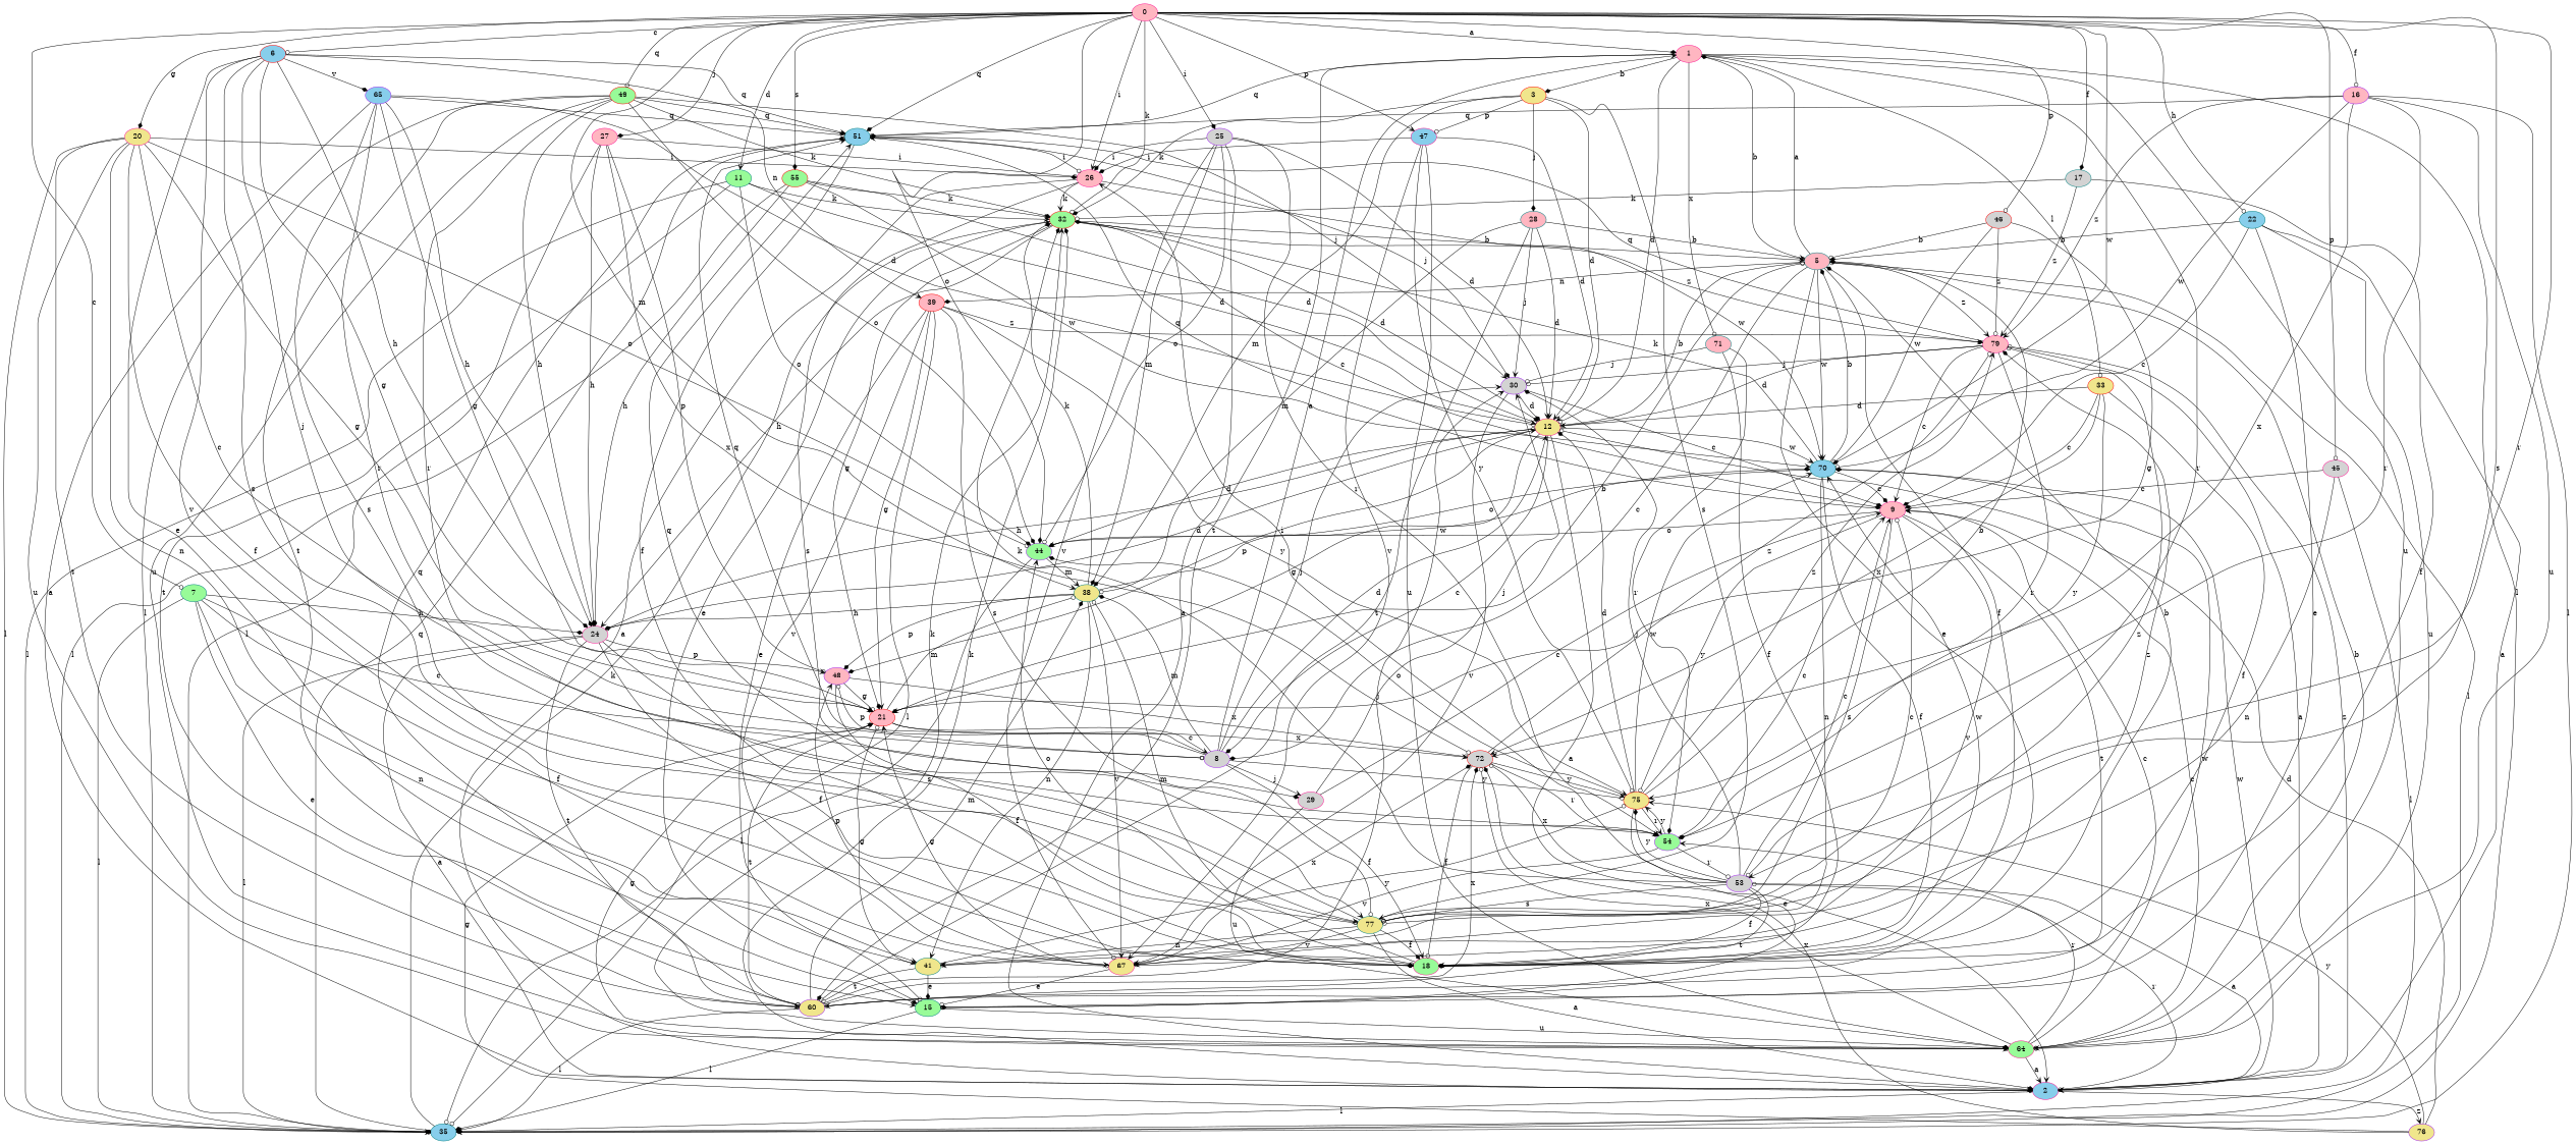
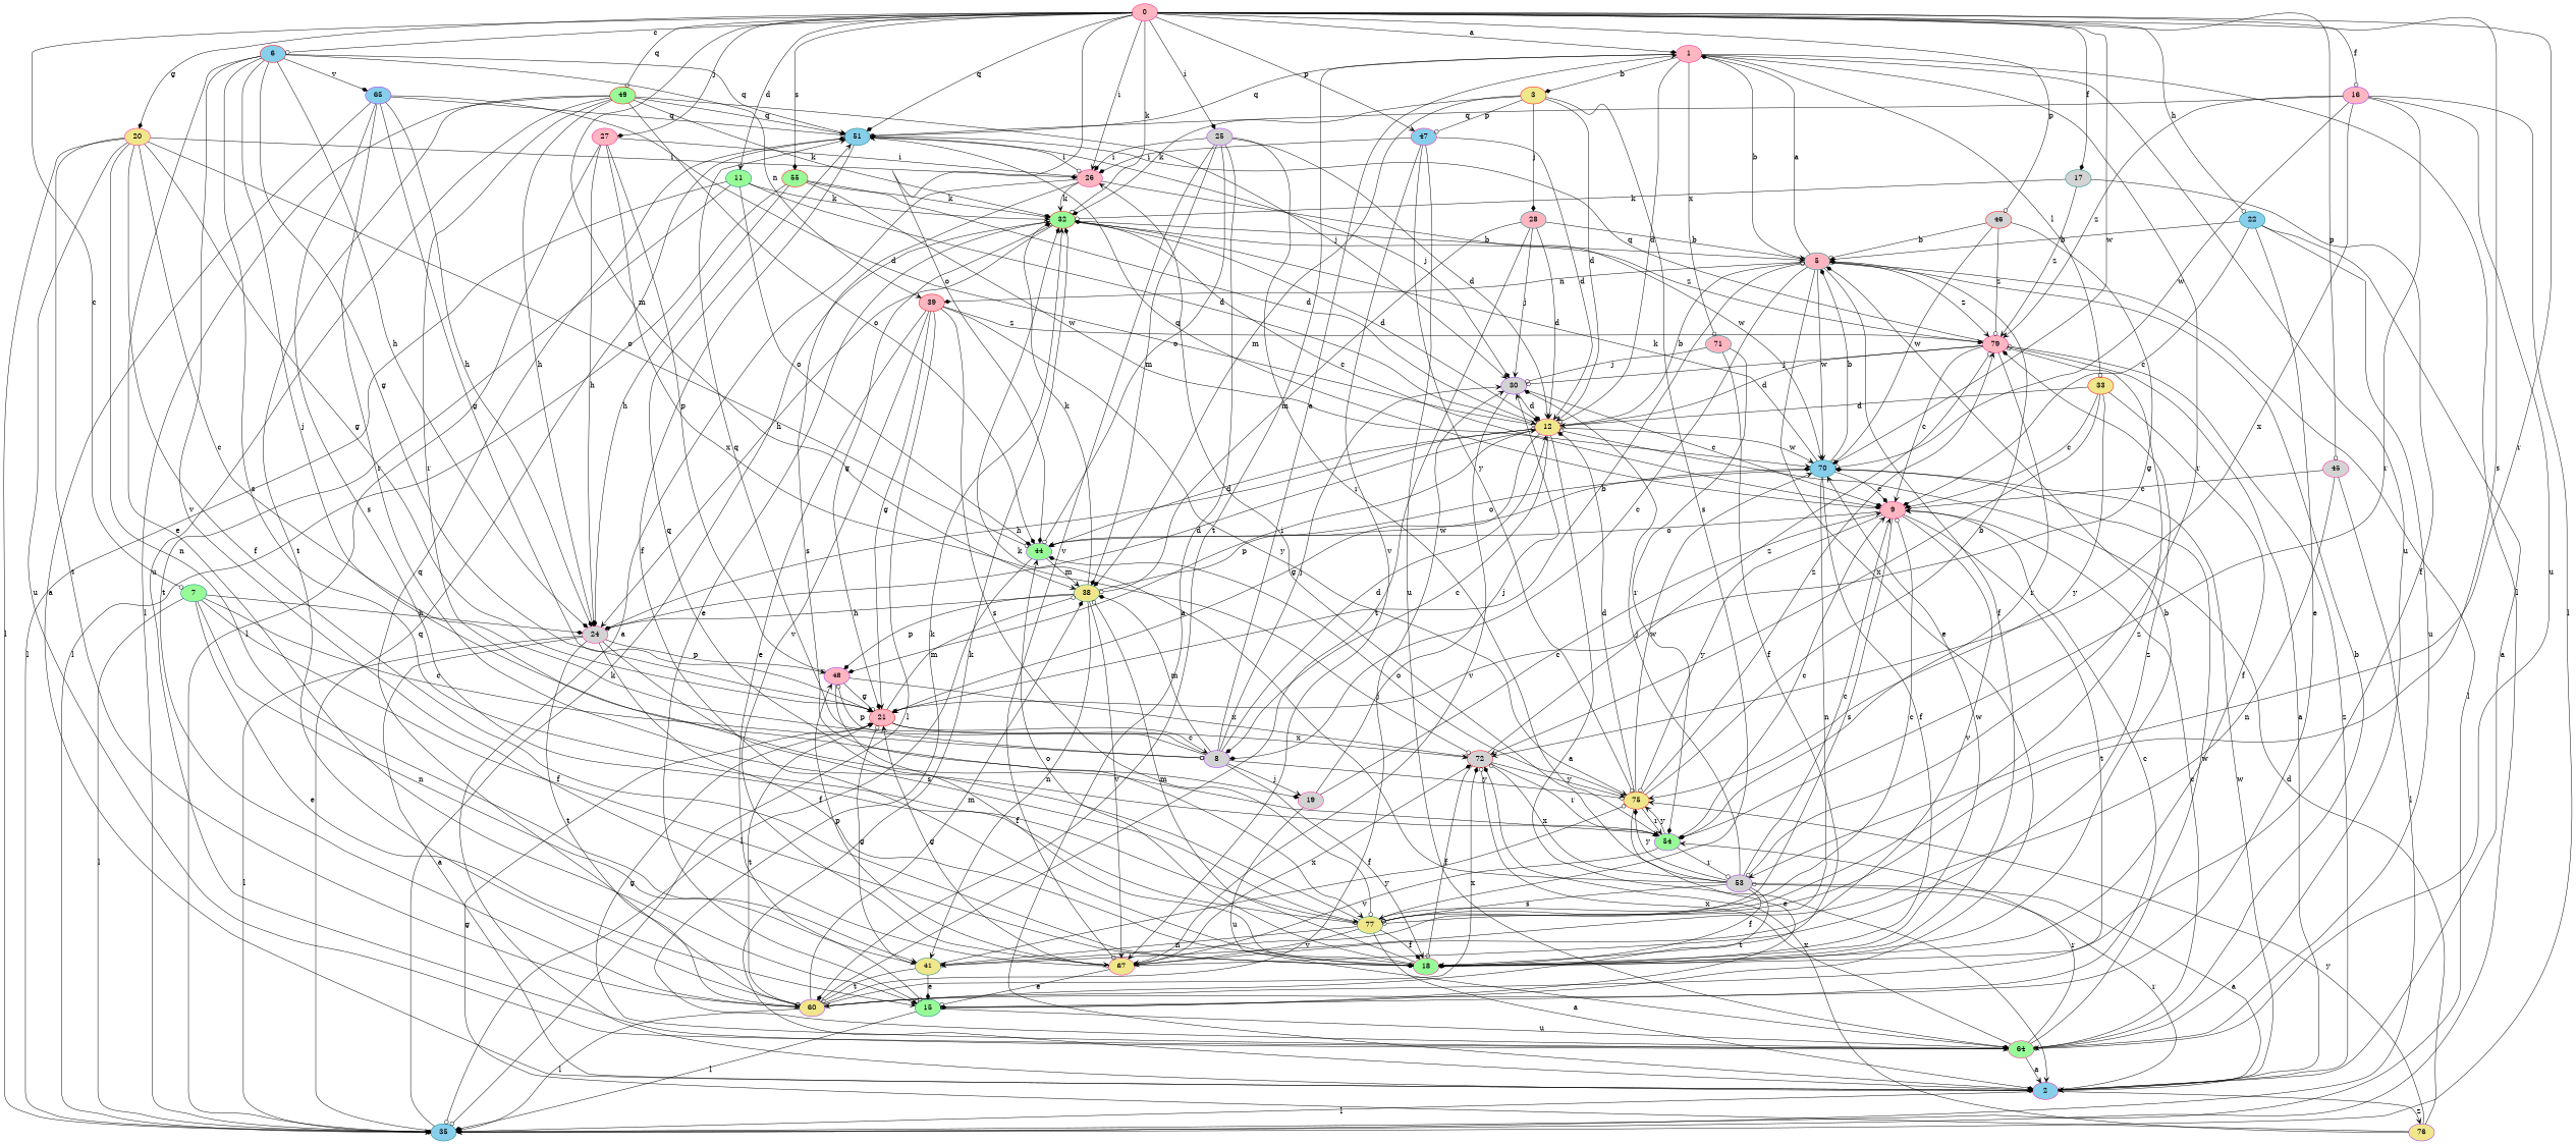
  strict digraph {
    node [color=deeppink fillcolor=lightpink style=filled]
    edge [arrowhead=vee]
    0
    1
    6 [color=red fillcolor=skyblue]
    7 [color=teal fillcolor=palegreen]
    11 [color=teal fillcolor=palegreen]
    16 [color=purple]
    17 [color=teal fillcolor=lightgrey]
    20 [fillcolor=khaki]
    22 [color=teal fillcolor=skyblue]
    25 [color=purple fillcolor=lightgrey]
    26
    27
    32 [color=red fillcolor=palegreen]
    38 [color=teal fillcolor=khaki]
    44 [color=purple fillcolor=palegreen]
    45 [fillcolor=lightgrey]
    46 [color=red fillcolor=lightgrey]
    47 [fillcolor=skyblue]
    49 [color=red fillcolor=palegreen]
    51 [color=teal fillcolor=skyblue]
    53 [color=purple fillcolor=lightgrey]
    55 [color=red fillcolor=palegreen]
    n23 [color=teal fillcolor=khaki label=77]
    70 [color=teal fillcolor=skyblue]
    3 [color=red fillcolor=khaki]
    5 [color=teal]
    12 [fillcolor=khaki]
    33 [color=red fillcolor=khaki]
    35 [color=teal fillcolor=skyblue]
    60 [color=purple fillcolor=khaki]
    64 [fillcolor=palegreen]
    71 [color=teal]
    15 [color=teal fillcolor=palegreen]
    39 [color=red]
    21 [color=red]
    24 [fillcolor=lightgrey]
-   29 [fillcolor=lightgrey]
+   29 [fillcolor=lightgrey label=19]
    65 [color=purple fillcolor=skyblue]
    67 [fillcolor=khaki]
    8 [color=purple fillcolor=lightgrey]
    18 [fillcolor=palegreen]
    41 [color=teal fillcolor=khaki]
    79
    54 [color=purple fillcolor=palegreen]
    72 [color=red fillcolor=lightgrey]
    2 [fillcolor=skyblue]
    9
    48 [color=purple]
    75 [color=red fillcolor=khaki]
    30 [color=purple fillcolor=lightgrey]
    28 [color=teal]
    76 [color=purple fillcolor=khaki]
    0 -> 1 [arrowhead=diamond label=a]
    0 -> 6 [arrowhead=odot label=c]
    0 -> 7 [arrowhead=odot label=c]
    0 -> 11 [label=d]
    0 -> 16 [arrowhead=odot label=f]
    0 -> 17 [arrowhead=diamond label=f]
    0 -> 20 [arrowhead=diamond label=g]
    0 -> 22 [arrowhead=odot label=h]
    0 -> 25 [arrowhead=diamond label=i]
    0 -> 26 [label=i]
    0 -> 27 [arrowhead=diamond label=j]
    0 -> 32 [arrowhead=odot label=k]
    0 -> 38 [label=m]
    0 -> 44 [arrowhead=diamond label=o]
    0 -> 45 [arrowhead=odot label=p]
    0 -> 46 [arrowhead=odot label=p]
    0 -> 47 [label=p]
    0 -> 49 [arrowhead=odot label=q]
    0 -> 51 [arrowhead=diamond label=q]
    0 -> 53 [label=r]
    0 -> 55 [arrowhead=diamond label=s]
    0 -> n23 [arrowhead=odot label=s]
    0 -> 70 [arrowhead=diamond label=w]
    1 -> 51 [arrowhead=diamond label=q]
    1 -> 53 [arrowhead=odot label=r]
    1 -> 3 [arrowhead=diamond label=b]
    1 -> 5 [label=b]
    1 -> 12 [arrowhead=odot label=d]
    1 -> 33 [arrowhead=odot label=l]
    1 -> 35 [arrowhead=diamond label=l]
    1 -> 60 [arrowhead=diamond label=t]
    1 -> 64 [arrowhead=odot label=u]
    1 -> 71 [arrowhead=odot label=x]
    6 -> 51 [label=q]
    6 -> n23 [arrowhead=odot label=s]
    6 -> 15 [arrowhead=diamond label=e]
    6 -> 39 [label=n]
    6 -> 21 [label=g]
    6 -> 24 [arrowhead=diamond label=h]
    6 -> 29 [arrowhead=diamond label=j]
    6 -> 65 [arrowhead=diamond label=v]
    6 -> 67 [arrowhead=odot label=v]
    7 -> 35 [arrowhead=diamond label=l]
    7 -> 15 [label=e]
    7 -> 24 [arrowhead=diamond label=h]
    7 -> 8 [arrowhead=odot label=c]
    7 -> 18 [arrowhead=diamond label=f]
    7 -> 41 [label=n]
    11 -> 32 [label=k]
    11 -> 44 [arrowhead=diamond label=o]
    11 -> 12 [label=d]
    11 -> 35 [arrowhead=odot label=l]
    11 -> 60 [arrowhead=odot label=t]
    16 -> 51 [arrowhead=odot label=q]
    16 -> 70 [arrowhead=odot label=w]
    16 -> 35 [label=l]
    16 -> 64 [arrowhead=odot label=u]
    16 -> 79 [label=z]
    16 -> 54 [arrowhead=diamond label=r]
    16 -> 72 [label=x]
    17 -> 32 [arrowhead=odot label=k]
    17 -> 18 [arrowhead=odot label=f]
    17 -> 79 [label=z]
    20 -> 26 [arrowhead=diamond label=i]
    20 -> 44 [arrowhead=odot label=o]
    20 -> 35 [arrowhead=diamond label=l]
    20 -> 60 [label=t]
    20 -> 64 [arrowhead=odot label=u]
    20 -> 21 [label=g]
    20 -> 8 [arrowhead=odot label=c]
    20 -> 18 [arrowhead=diamond label=f]
    20 -> 41 [label=n]
    22 -> 5 [arrowhead=diamond label=b]
    22 -> 64 [label=u]
    22 -> 15 [arrowhead=diamond label=e]
    22 -> 2 [arrowhead=odot label=a]
    22 -> 9 [arrowhead=diamond label=c]
    25 -> 26 [arrowhead=diamond label=i]
    25 -> 38 [arrowhead=diamond label=m]
    25 -> 44 [arrowhead=odot label=o]
    25 -> 12 [label=d]
    25 -> 67 [arrowhead=odot label=v]
    25 -> 54 [label=r]
    25 -> 2 [label=a]
    26 -> 32 [label=k]
    26 -> n23 [label=s]
    26 -> 70 [label=w]
    26 -> 2 [arrowhead=diamond label=a]
    27 -> 26 [arrowhead=odot label=i]
    27 -> 35 [arrowhead=odot label=l]
    27 -> 24 [arrowhead=diamond label=h]
    27 -> 72 [arrowhead=odot label=x]
    27 -> 48 [arrowhead=odot label=p]
    32 -> 5 [label=b]
    32 -> 12 [arrowhead=diamond label=d]
    32 -> 15 [arrowhead=odot label=e]
    32 -> 21 [arrowhead=diamond label=g]
    32 -> 24 [label=h]
    32 -> 79 [arrowhead=diamond label=z]
    32 -> 9 [arrowhead=diamond label=c]
    38 -> 32 [arrowhead=diamond label=k]
    38 -> 70 [arrowhead=diamond label=w]
    38 -> 24 [arrowhead=odot label=h]
    38 -> 67 [label=v]
    38 -> 41 [label=n]
    38 -> 48 [arrowhead=diamond label=p]
    44 -> 38 [label=m]
    44 -> 12 [arrowhead=odot label=d]
    44 -> 35 [arrowhead=odot label=l]
    45 -> 35 [label=l]
    45 -> 41 [label=n]
    45 -> 9 [arrowhead=odot label=c]
    46 -> 70 [arrowhead=odot label=w]
    46 -> 5 [arrowhead=odot label=b]
    46 -> 21 [arrowhead=diamond label=g]
    46 -> 79 [arrowhead=odot label=z]
    47 -> 26 [arrowhead=diamond label=i]
    47 -> 12 [label=d]
    47 -> 64 [arrowhead=diamond label=u]
    47 -> 67 [label=v]
    47 -> 75 [arrowhead=odot label=y]
    49 -> 32 [arrowhead=diamond label=k]
    49 -> 44 [arrowhead=diamond label=o]
    49 -> 51 [arrowhead=diamond label=q]
    49 -> 35 [label=l]
    49 -> 60 [arrowhead=odot label=t]
    49 -> 64 [label=u]
    49 -> 24 [label=h]
    49 -> 54 [label=r]
    49 -> 30 [label=j]
    51 -> 26 [arrowhead=odot label=i]
    51 -> 18 [arrowhead=diamond label=f]
    51 -> 30 [arrowhead=diamond label=j]
    53 -> 26 [label=i]
    53 -> 32 [arrowhead=diamond label=k]
    53 -> n23 [arrowhead=odot label=s]
    53 -> 60 [label=t]
    53 -> 18 [arrowhead=diamond label=f]
    53 -> 72 [arrowhead=odot label=x]
    53 -> 2 [label=a]
    53 -> 9 [label=c]
    53 -> 75 [arrowhead=diamond label=y]
    53 -> 30 [arrowhead=diamond label=j]
    55 -> 32 [label=k]
    55 -> 70 [label=w]
    55 -> 12 [arrowhead=odot label=d]
    55 -> 35 [arrowhead=odot label=l]
    55 -> 24 [arrowhead=diamond label=h]
    n23 -> 51 [label=q]
    n23 -> 67 [arrowhead=odot label=v]
    n23 -> 18 [arrowhead=diamond label=f]
    n23 -> 41 [label=n]
    n23 -> 79 [arrowhead=odot label=z]
    n23 -> 2 [arrowhead=diamond label=a]
    n23 -> 9 [arrowhead=odot label=c]
    70 -> 32 [arrowhead=diamond label=k]
    70 -> 44 [arrowhead=diamond label=o]
    70 -> 5 [arrowhead=diamond label=b]
    70 -> 18 [arrowhead=odot label=f]
    70 -> 41 [arrowhead=odot label=n]
    70 -> 9 [arrowhead=diamond label=c]
    3 -> 32 [arrowhead=diamond label=k]
    3 -> 38 [arrowhead=diamond label=m]
    3 -> 47 [arrowhead=odot label=p]
    3 -> n23 [label=s]
    3 -> 12 [label=d]
    3 -> 28 [arrowhead=diamond label=j]
    5 -> 1 [arrowhead=diamond label=a]
    5 -> 70 [label=w]
    5 -> 35 [arrowhead=diamond label=l]
    5 -> 15 [arrowhead=odot label=e]
    5 -> 39 [arrowhead=diamond label=n]
    5 -> 8 [arrowhead=diamond label=c]
    5 -> 18 [arrowhead=diamond label=f]
    5 -> 79 [label=z]
    12 -> 70 [label=w]
    12 -> 5 [arrowhead=odot label=b]
    12 -> 21 [label=g]
    12 -> 24 [arrowhead=diamond label=h]
    12 -> 8 [arrowhead=diamond label=c]
    12 -> 2 [label=a]
    12 -> 48 [arrowhead=diamond label=p]
    33 -> 12 [label=d]
    33 -> 18 [arrowhead=diamond label=f]
    33 -> 72 [label=x]
    33 -> 9 [arrowhead=diamond label=c]
    33 -> 75 [label=y]
    35 -> 32 [label=k]
    35 -> 51 [arrowhead=diamond label=q]
    60 -> 38 [arrowhead=diamond label=m]
    60 -> 51 [arrowhead=odot label=q]
    60 -> 35 [arrowhead=diamond label=l]
    60 -> 72 [arrowhead=diamond label=x]
    60 -> 9 [label=c]
    60 -> 30 [label=j]
    64 -> 32 [label=k]
    64 -> 70 [arrowhead=diamond label=w]
    64 -> 5 [arrowhead=odot label=b]
    64 -> 21 [arrowhead=diamond label=g]
    64 -> 54 [label=r]
    64 -> 72 [arrowhead=odot label=x]
    64 -> 2 [label=a]
    64 -> 9 [label=c]
    71 -> 18 [label=f]
    71 -> 54 [arrowhead=diamond label=r]
    71 -> 30 [arrowhead=odot label=j]
    15 -> 35 [arrowhead=diamond label=l]
    15 -> 64 [arrowhead=diamond label=u]
    39 -> n23 [arrowhead=odot label=s]
    39 -> 35 [arrowhead=odot label=l]
    39 -> 15 [arrowhead=odot label=e]
    39 -> 21 [label=g]
    39 -> 67 [label=v]
    39 -> 79 [label=z]
    39 -> 75 [label=y]
    21 -> 38 [arrowhead=odot label=m]
    21 -> 5 [arrowhead=odot label=b]
    21 -> 60 [arrowhead=odot label=t]
    21 -> 8 [label=c]
    21 -> 72 [label=x]
    24 -> n23 [label=s]
    24 -> 12 [label=d]
    24 -> 35 [label=l]
    24 -> 60 [arrowhead=odot label=t]
    24 -> 18 [arrowhead=diamond label=f]
    24 -> 2 [arrowhead=odot label=a]
    24 -> 48 [label=p]
    29 -> 64 [arrowhead=diamond label=u]
    29 -> 9 [label=c]
    29 -> 30 [label=j]
    65 -> 51 [arrowhead=odot label=q]
    65 -> n23 [arrowhead=odot label=s]
    65 -> 12 [arrowhead=odot label=d]
    65 -> 21 [arrowhead=diamond label=g]
    65 -> 24 [arrowhead=diamond label=h]
    65 -> 54 [arrowhead=diamond label=r]
    65 -> 2 [arrowhead=odot label=a]
    67 -> 15 [arrowhead=odot label=e]
    67 -> 21 [label=g]
    67 -> 79 [arrowhead=diamond label=z]
    67 -> 72 [arrowhead=diamond label=x]
    67 -> 48 [label=p]
    8 -> 1 [label=a]
    8 -> 38 [arrowhead=diamond label=m]
    8 -> 51 [label=q]
    8 -> 12 [label=d]
    8 -> 29 [label=j]
    8 -> 18 [label=f]
    8 -> 48 [arrowhead=odot label=p]
    8 -> 75 [arrowhead=odot label=y]
    8 -> 30 [label=j]
    18 -> 38 [arrowhead=odot label=m]
    18 -> 44 [label=o]
    18 -> 70 [label=w]
    18 -> 5 [arrowhead=diamond label=b]
    41 -> 60 [arrowhead=odot label=t]
    41 -> 15 [arrowhead=diamond label=e]
    41 -> 21 [arrowhead=odot label=g]
    41 -> 75 [arrowhead=odot label=y]
    79 -> 51 [arrowhead=odot label=q]
    79 -> 12 [arrowhead=odot label=d]
    79 -> 54 [arrowhead=diamond label=r]
    79 -> 2 [label=a]
    79 -> 9 [label=c]
    79 -> 30 [arrowhead=odot label=j]
    54 -> 53 [arrowhead=odot label=r]
    54 -> 67 [arrowhead=odot label=v]
    54 -> 9 [label=c]
    54 -> 75 [label=y]
    72 -> 18 [arrowhead=odot label=f]
    72 -> 79 [arrowhead=odot label=z]
    72 -> 54 [label=r]
    72 -> 75 [label=y]
    2 -> 32 [arrowhead=diamond label=k]
    2 -> 53 [arrowhead=odot label=r]
    2 -> 70 [arrowhead=diamond label=w]
    2 -> 35 [arrowhead=diamond label=l]
    2 -> 79 [arrowhead=odot label=z]
    2 -> 76 [label=z]
    9 -> 44 [label=o]
    9 -> 51 [label=q]
    9 -> n23 [arrowhead=odot label=s]
    9 -> 60 [arrowhead=odot label=t]
    9 -> 67 [label=v]
    9 -> 75 [arrowhead=odot label=y]
    48 -> 21 [arrowhead=odot label=g]
    48 -> 18 [arrowhead=odot label=f]
    48 -> 72 [arrowhead=odot label=x]
    75 -> 44 [arrowhead=diamond label=o]
    75 -> 70 [label=w]
    75 -> 5 [arrowhead=diamond label=b]
    75 -> 12 [arrowhead=diamond label=d]
    75 -> 15 [arrowhead=odot label=e]
    75 -> 79 [label=z]
    75 -> 54 [label=r]
    30 -> 12 [arrowhead=diamond label=d]
    30 -> 67 [label=v]
    30 -> 9 [arrowhead=diamond label=c]
    28 -> 38 [arrowhead=odot label=m]
    28 -> 5 [arrowhead=odot label=b]
    28 -> 12 [label=d]
    28 -> 60 [arrowhead=odot label=t]
    28 -> 30 [label=j]
    76 -> 12 [arrowhead=odot label=d]
    76 -> 21 [label=g]
    76 -> 72 [arrowhead=diamond label=x]
    76 -> 75 [label=y]
  }
